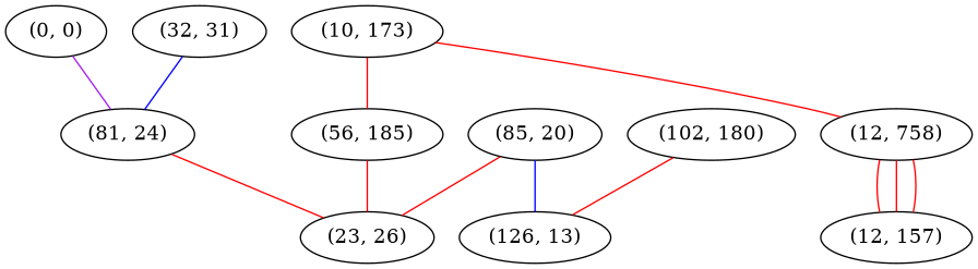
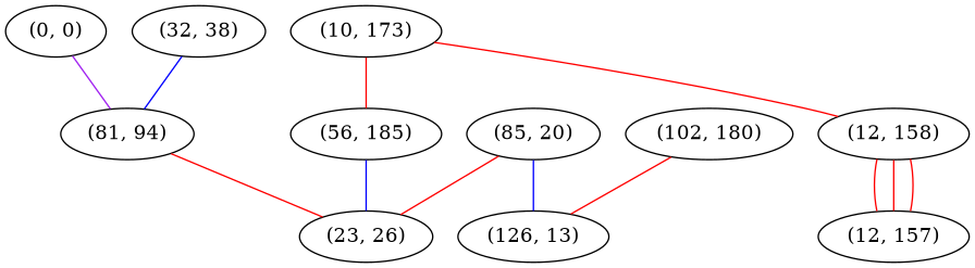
  graph {
    edge [color=red weight=1]
    "(0, 0)"
-   "(81, 24)"
+   "(81, 24)" [label="(81, 94)"]
    n3 [label="(23, 26)"]
    n4 [label="(85, 20)"]
    "(126, 13)"
-   "(32, 38)" [label="(32, 31)"]
+   "(32, 38)"
    "(10, 173)"
    "(56, 185)"
-   "(12, 158)" [label="(12, 758)"]
+   "(12, 158)"
    "(12, 157)"
    "(102, 180)"
    "(0, 0)" -- "(81, 24)" [color=purple weight=4]
    "(81, 24)" -- n3
    n4 -- n3
    n4 -- "(126, 13)" [color=blue weight=3]
    "(32, 38)" -- "(81, 24)" [color=blue weight=3]
    "(10, 173)" -- "(56, 185)" [weight=3]
    "(10, 173)" -- "(12, 158)"
-   "(56, 185)" -- n3
+   "(56, 185)" -- n3 [color=blue]
    "(12, 158)" -- "(12, 157)"
    "(12, 158)" -- "(12, 157)"
    "(12, 158)" -- "(12, 157)"
    "(102, 180)" -- "(126, 13)"
  }
